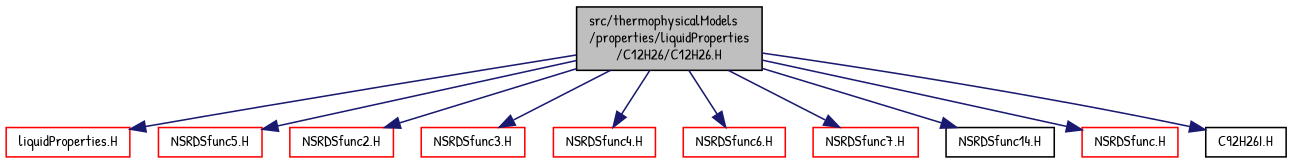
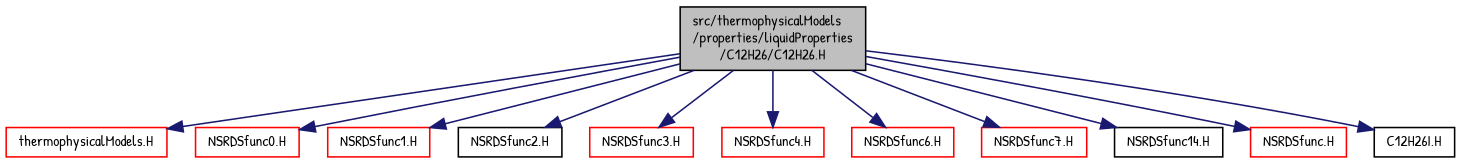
  digraph {
    fontname="Patrick Hand"
    node [color=red fontname="Patrick Hand" fontsize=10 shape=record]
    edge [color=midnightblue fontname="Patrick Hand" fontsize=10 labelfontname=FreeSans labelfontsize=10 style=solid]
    n1 [color=black fillcolor=grey75 fontcolor=black height=0.2 label="src/thermophysicalModels\l/properties/liquidProperties\l/C12H26/C12H26.H" style=filled width=0.4]
-   n2 [height=0.2 label="liquidProperties.H" width=0.4]
-   n3 [height=0.2 label="NSRDSfunc5.H" width=0.4]
-   n5 [height=0.2 label="NSRDSfunc2.H" width=0.4]
+   n2 [height=0.2 label="thermophysicalModels.H" width=0.4]
+   n3 [height=0.2 label="NSRDSfunc0.H" width=0.4]
+   n4 [height=0.2 label="NSRDSfunc1.H" width=0.4]
+   n5 [color=black height=0.2 label="NSRDSfunc2.H" width=0.4]
    n6 [height=0.2 label="NSRDSfunc3.H" width=0.4]
    n7 [height=0.2 label="NSRDSfunc4.H" width=0.4]
    n8 [height=0.2 label="NSRDSfunc6.H" width=0.4]
    n9 [height=0.2 label="NSRDSfunc7.H" width=0.4]
    n10 [color=black height=0.2 label="NSRDSfunc14.H" width=0.4]
    n11 [height=0.2 label="NSRDSfunc.H" width=0.4]
-   n12 [color=black height=0.2 label="C92H26I.H" width=0.4]
+   n12 [color=black height=0.2 label="C12H26I.H" width=0.4]
    n1 -> n2
    n1 -> n3
+   n1 -> n4
    n1 -> n5
    n1 -> n6
    n1 -> n7
    n1 -> n8
    n1 -> n9
    n1 -> n10
    n1 -> n11
    n1 -> n12
  }
